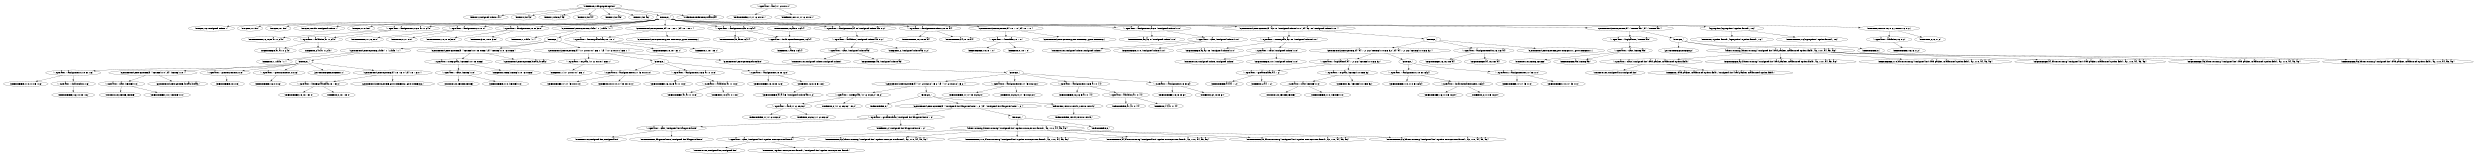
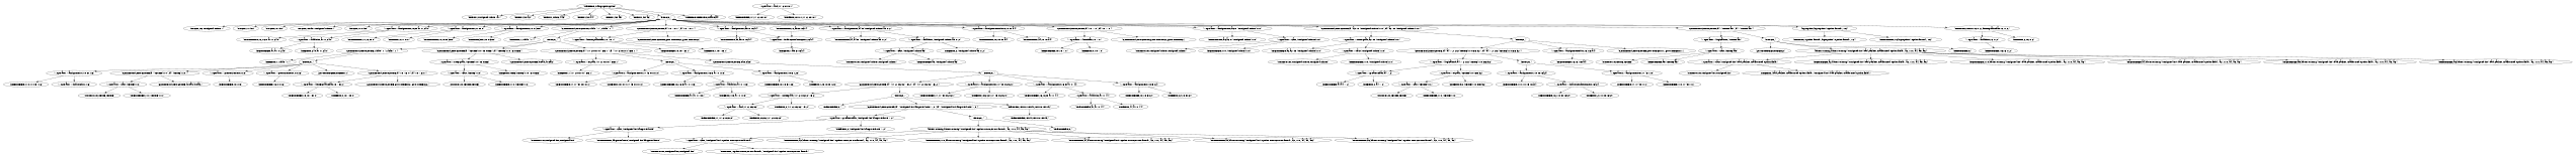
  digraph {
    n1 [label="(METHOD,udhcp_get_option)"]
    n2 [label="(PARAM,unsigned __int8 *a1)"]
    n3 [label="(PARAM,int a2)"]
    n4 [label="(PARAM,__int64 a3)"]
    n5 [label="(PARAM,int a4)"]
    n6 [label="(PARAM,int a5)"]
    n7 [label="(PARAM,int a6)"]
    n8 [label="(BLOCK,,)"]
    n9 [label="(METHOD_RETURN,__fastcall)"]
    n10 [label="(LOCAL,v6: unsigned __int8 *)"]
    n11 [label="(LOCAL,v7: int)"]
    n12 [label="(LOCAL,v8: int)"]
    n13 [label="(LOCAL,result: unsigned __int8 *)"]
    n14 [label="(LOCAL,v10: int)"]
    n15 [label="(<operator>.assignment,v6 = a1 + 240)"]
    n16 [label="(<operator>.assignment,v7 = 0)"]
    n17 [label="(<operator>.assignment,v8 = 388)"]
    n18 [label="(CONTROL_STRUCTURE,while ( 1 ),while ( 1 ))"]
    n19 [label="(CONTROL_STRUCTURE,if ( v8 <= 1 ),if ( v8 <= 1 ))"]
    n20 [label="(<operator>.assignment,a5 = v6[1])"]
    n21 [label="(<operator>.assignment,a4 = (unsigned __int8)a5 + 2)"]
    n22 [label="(<operator>.assignmentMinus,v8 -= a4)"]
    n23 [label="(CONTROL_STRUCTURE,if ( v8 < 0 ),if ( v8 < 0 ))"]
    n24 [label="(<operator>.assignment,a6 = (unsigned __int8)v10)"]
    n25 [label="(CONTROL_STRUCTURE,if ( a2 != (unsigned __int8)v10 ),if ( a2 != (unsigned __int8)v10 ))"]
    n26 [label="(CONTROL_STRUCTURE,if ( !(_BYTE)a5 ),if ( !(_BYTE)a5 ))"]
    n27 [label="(log_option,log_option(\"option found\", v6))"]
-   n28 [label="(RETURN,return v6 + 2;,return v6 + 2;)"]
+   n28 [label="(RETURN,return v6 + 2;,lessEqualsThan v6 + 2;)"]
    n29 [label="(IDENTIFIER,v6,v6 = a1 + 240)"]
    n30 [label="(<operator>.addition,a1 + 240)"]
    n31 [label="(IDENTIFIER,v7,v6 = 0)"]
    n32 [label="(LITERAL,0,v7 = 0)"]
    n33 [label="(IDENTIFIER,v8,v8 = 388)"]
    n34 [label="(LITERAL,388,v8 = 388)"]
    n35 [label="(LITERAL,1,while ( 1 ))"]
    n36 [label="(BLOCK,,)"]
    n37 [label="(<operator>.lessEqualsThan,v8 <= 1)"]
    n38 [label="(CONTROL_STRUCTURE,goto LABEL_2;,goto LABEL_2;)"]
    n39 [label="(IDENTIFIER,a5,a5 = v6[1])"]
    n40 [label="(<operator>.indirectIndexAccess,v6[1])"]
    n41 [label="(IDENTIFIER,a4,a4 = (unsigned __int8)a5 + 2)"]
    n42 [label="(<operator>.addition,(unsigned __int8)a5 + 2)"]
    n43 [label="(IDENTIFIER,v8,v8 -= a4)"]
    n44 [label="(IDENTIFIER,a4,v8 -= a4)"]
    n45 [label="(<operator>.lessThan,v8 < 0)"]
    n46 [label="(CONTROL_STRUCTURE,goto LABEL_2;,goto LABEL_2;)"]
    n47 [label="(IDENTIFIER,a6,a6 = (unsigned __int8)v10)"]
    n48 [label="(<operator>.cast,(unsigned __int8)v10)"]
    n49 [label="(<operator>.notEquals,a2 != (unsigned __int8)v10)"]
    n50 [label="(BLOCK,,)"]
    n51 [label="(<operator>.logicalNot,!(_BYTE)a5)"]
    n52 [label="(BLOCK,,)"]
    n53 [label="(LITERAL,\"option found\",log_option(\"option found\", v6))"]
    n54 [label="(IDENTIFIER,v6,log_option(\"option found\", v6))"]
    n55 [label="(<operator>.addition,v6 + 2)"]
    n56 [label="(LITERAL,2,v6 + 2)"]
    n57 [label="(IDENTIFIER,a1,a1 + 240)"]
    n58 [label="(LITERAL,240,a1 + 240)"]
    n59 [label="(CONTROL_STRUCTURE,while ( 1 ),while ( 1 ))"]
    n60 [label="(CONTROL_STRUCTURE,if ( (_BYTE)v10 != 0xFF ),if ( (_BYTE)v10 != 0xFF ))"]
    n61 [label="(CONTROL_STRUCTURE,if ( (v7 & 0x101) == 1 ),if ( (v7 & 0x101) == 1 ))"]
    n62 [label="(LITERAL,1,while ( 1 ))"]
    n63 [label="(BLOCK,,)"]
    n64 [label="(<operator>.notEquals,(_BYTE)v10 != 0xFF)"]
    n65 [label="(CONTROL_STRUCTURE,break;,break;)"]
    n66 [label="(<operator>.equals,(v7 & 0x101) == 1)"]
    n67 [label="(BLOCK,,)"]
    n68 [label="(CONTROL_STRUCTURE,else,else)"]
    n69 [label="(<operator>.assignment,v10 = *v6)"]
    n70 [label="(CONTROL_STRUCTURE,if ( (_BYTE)v10 ),if ( (_BYTE)v10 ))"]
    n71 [label="(<operator>.preDecrement,--v8)"]
    n72 [label="(<operator>.preIncrement,++v6)"]
    n73 [label="(JUMP_TARGET,LABEL_11)"]
    n74 [label="(CONTROL_STRUCTURE,if ( v8 <= 0 ),if ( v8 <= 0 ))"]
    n75 [label="(IDENTIFIER,v10,v10 = *v6)"]
    n76 [label="(<operator>.indirection,*v6)"]
    n77 [label="(<operator>.cast,(_BYTE)v10)"]
    n78 [label="(CONTROL_STRUCTURE,break;,break;)"]
    n79 [label="(IDENTIFIER,v8,--v8)"]
    n80 [label="(IDENTIFIER,v6,++v6)"]
    n81 [label="(<operator>.lessEqualsThan,v8 <= 0)"]
    n82 [label="(CONTROL_STRUCTURE,goto LABEL_2;,goto LABEL_2;)"]
-   n83 [label="(IDENTIFIER,v6,v10 = *v6)"]
    n84 [label="(UNKNOWN,_BYTE,_BYTE)"]
    n85 [label="(IDENTIFIER,v10,(_BYTE)v10)"]
    n86 [label="(IDENTIFIER,v8,v8 <= 0)"]
    n87 [label="(LITERAL,0,v8 <= 0)"]
    n88 [label="(<operator>.cast,(_BYTE)v10)"]
    n89 [label="(LITERAL,0xFF,(_BYTE)v10 != 0xFF)"]
    n90 [label="(UNKNOWN,_BYTE,_BYTE)"]
    n91 [label="(IDENTIFIER,v10,(_BYTE)v10)"]
    n92 [label="(LITERAL,1,(v7 & 0x101) == 1)"]
    n93 [label="(<operators>.assignmentOr,v7 |= 0x101u)"]
    n94 [label="(<operator>.assignment,v6 = a1 + 108)"]
    n95 [label="(<operator>.assignment,v8 = 128)"]
    n96 [label="(BLOCK,,)"]
    n97 [label="(<operator>.and,v7 & 0x101)"]
    n98 [label="(IDENTIFIER,v7,v7 & 0x101)"]
    n99 [label="(LITERAL,0x101,v7 & 0x101)"]
    n100 [label="(IDENTIFIER,v7,v7 |= 0x101u)"]
    n101 [label="(LITERAL,0x101u,v7 |= 0x101u)"]
    n102 [label="(IDENTIFIER,v6,v6 = a1 + 108)"]
    n103 [label="(<operator>.addition,a1 + 108)"]
    n104 [label="(IDENTIFIER,v8,v8 = 128)"]
    n105 [label="(LITERAL,128,v8 = 128)"]
    n106 [label="(IDENTIFIER,a1,a1 + 108)"]
    n107 [label="(LITERAL,108,a1 + 108)"]
    n108 [label="(CONTROL_STRUCTURE,if ( (v7 & 0x202) != 2 ),if ( (v7 & 0x202) != 2 ))"]
    n109 [label="(<operators>.assignmentOr,v7 |= 0x202u)"]
    n110 [label="(<operator>.assignment,v6 = a1 + 44)"]
    n111 [label="(<operator>.assignment,v8 = 64)"]
    n112 [label="(<operator>.notEquals,(v7 & 0x202) != 2)"]
    n113 [label="(BLOCK,,)"]
    n114 [label="(IDENTIFIER,v7,v7 |= 0x202u)"]
    n115 [label="(LITERAL,0x202u,v7 |= 0x202u)"]
    n116 [label="(IDENTIFIER,v6,v6 = a1 + 44)"]
    n117 [label="(<operator>.addition,a1 + 44)"]
    n118 [label="(IDENTIFIER,v8,v8 = 64)"]
    n119 [label="(LITERAL,64,v8 = 64)"]
    n120 [label="(<operator>.and,v7 & 0x202)"]
    n121 [label="(LITERAL,2,(v7 & 0x202) != 2)"]
    n122 [label="(IDENTIFIER,L,)"]
    n123 [label="(CONTROL_STRUCTURE,if ( (unsigned int)dhcp_verbose > 2 ),if ( (unsigned int)dhcp_verbose > 2 ))"]
    n124 [label="(RETURN,return result;,return result;)"]
    n125 [label="(IDENTIFIER,v7,v7 & 0x202)"]
    n126 [label="(LITERAL,0x202,v7 & 0x202)"]
    n127 [label="(<operator>.greaterThan,(unsigned int)dhcp_verbose > 2)"]
    n128 [label="(BLOCK,,)"]
    n129 [label="(IDENTIFIER,result,return result;)"]
    n130 [label="(<operator>.cast,(unsigned int)dhcp_verbose)"]
    n131 [label="(LITERAL,2,(unsigned int)dhcp_verbose > 2)"]
    n132 [label="(bb_error_msg,bb_error_msg((unsigned int)\"option 0x%02x not found\", a2, v10, a4, a5, a6))"]
    n133 [label="(IDENTIFIER,L,)"]
    n134 [label="(UNKNOWN,unsigned int,unsigned int)"]
    n135 [label="(IDENTIFIER,dhcp_verbose,(unsigned int)dhcp_verbose)"]
    n136 [label="(<operator>.cast,(unsigned int)\"option 0x%02x not found\")"]
    n137 [label="(IDENTIFIER,a2,bb_error_msg((unsigned int)\"option 0x%02x not found\", a2, v10, a4, a5, a6))"]
    n138 [label="(IDENTIFIER,v10,bb_error_msg((unsigned int)\"option 0x%02x not found\", a2, v10, a4, a5, a6))"]
    n139 [label="(IDENTIFIER,a4,bb_error_msg((unsigned int)\"option 0x%02x not found\", a2, v10, a4, a5, a6))"]
    n140 [label="(IDENTIFIER,a5,bb_error_msg((unsigned int)\"option 0x%02x not found\", a2, v10, a4, a5, a6))"]
    n141 [label="(IDENTIFIER,a6,bb_error_msg((unsigned int)\"option 0x%02x not found\", a2, v10, a4, a5, a6))"]
    n142 [label="(UNKNOWN,unsigned int,unsigned int)"]
    n143 [label="(LITERAL,\"option 0x%02x not found\",(unsigned int)\"option 0x%02x not found\")"]
    n144 [label="(IDENTIFIER,a1,a1 + 44)"]
    n145 [label="(LITERAL,44,a1 + 44)"]
    n146 [label="(IDENTIFIER,v8,v8 <= 1)"]
    n147 [label="(LITERAL,1,v8 <= 1)"]
    n148 [label="(LITERAL,1,a5 = v6[1])"]
    n149 [label="(IDENTIFIER,v6,a5 = v6[1])"]
    n150 [label="(<operator>.cast,(unsigned __int8)a5)"]
    n151 [label="(LITERAL,2,(unsigned __int8)a5 + 2)"]
    n152 [label="(UNKNOWN,unsigned __int8,unsigned __int8)"]
    n153 [label="(IDENTIFIER,a5,(unsigned __int8)a5)"]
    n154 [label="(IDENTIFIER,v8,v8 < 0)"]
    n155 [label="(LITERAL,0,v8 < 0)"]
    n156 [label="(UNKNOWN,unsigned __int8,unsigned __int8)"]
    n157 [label="(IDENTIFIER,v10,(unsigned __int8)v10)"]
    n158 [label="(IDENTIFIER,a2,a2 != (unsigned __int8)v10)"]
    n159 [label="(<operator>.cast,(unsigned __int8)v10)"]
    n160 [label="(CONTROL_STRUCTURE,if ( a4 > 2 && (_BYTE)v10 == 52 ),if ( a4 > 2 && (_BYTE)v10 == 52 ))"]
    n161 [label="(<operator>.assignmentPlus,v6 += a4)"]
    n162 [label="(CONTROL_STRUCTURE,goto LABEL_11;,goto LABEL_11;)"]
    n163 [label="(UNKNOWN,unsigned __int8,unsigned __int8)"]
    n164 [label="(IDENTIFIER,v10,(unsigned __int8)v10)"]
    n165 [label="(<operator>.logicalAnd,a4 > 2 && (_BYTE)v10 == 52)"]
    n166 [label="(BLOCK,,)"]
    n167 [label="(IDENTIFIER,v6,v6 += a4)"]
-   n168 [label="(IDENTIFIER,a4,v6 += a4)"]
    n169 [label="(<operator>.greaterThan,a4 > 2)"]
    n170 [label="(<operator>.equals,(_BYTE)v10 == 52)"]
    n171 [label="(<operator>.assignment,v10 = v6[2])"]
    n172 [label="(<operators>.assignmentOr,v7 |= v10)"]
    n173 [label="(IDENTIFIER,a4,a4 > 2)"]
    n174 [label="(LITERAL,2,a4 > 2)"]
    n175 [label="(<operator>.cast,(_BYTE)v10)"]
    n176 [label="(LITERAL,52,(_BYTE)v10 == 52)"]
    n177 [label="(UNKNOWN,_BYTE,_BYTE)"]
    n178 [label="(IDENTIFIER,v10,(_BYTE)v10)"]
    n179 [label="(IDENTIFIER,v10,v10 = v6[2])"]
    n180 [label="(<operator>.indirectIndexAccess,v6[2])"]
    n181 [label="(IDENTIFIER,v7,v7 |= v10)"]
    n182 [label="(IDENTIFIER,v10,v7 |= v10)"]
    n183 [label="(IDENTIFIER,v6,v10 = v6[2])"]
    n184 [label="(LITERAL,2,v10 = v6[2])"]
    n185 [label="(<operator>.cast,(_BYTE)a5)"]
    n186 [label="(JUMP_TARGET,LABEL_2)"]
    n187 [label="(bb_error_msg,bb_error_msg((unsigned int)\"bad packet, malformed option field\", a2, v10, a4, a5, a6))"]
    n188 [label="(IDENTIFIER,L,)"]
    n189 [label="(UNKNOWN,_BYTE,_BYTE)"]
    n190 [label="(IDENTIFIER,a5,(_BYTE)a5)"]
    n191 [label="(<operator>.cast,(unsigned int)\"bad packet, malformed option field\")"]
    n192 [label="(IDENTIFIER,a2,bb_error_msg((unsigned int)\"bad packet, malformed option field\", a2, v10, a4, a5, a6))"]
    n193 [label="(IDENTIFIER,v10,bb_error_msg((unsigned int)\"bad packet, malformed option field\", a2, v10, a4, a5, a6))"]
    n194 [label="(IDENTIFIER,a4,bb_error_msg((unsigned int)\"bad packet, malformed option field\", a2, v10, a4, a5, a6))"]
    n195 [label="(IDENTIFIER,a5,bb_error_msg((unsigned int)\"bad packet, malformed option field\", a2, v10, a4, a5, a6))"]
    n196 [label="(IDENTIFIER,a6,bb_error_msg((unsigned int)\"bad packet, malformed option field\", a2, v10, a4, a5, a6))"]
    n197 [label="(UNKNOWN,unsigned int,unsigned int)"]
    n198 [label="(LITERAL,\"bad packet, malformed option field\",(unsigned int)\"bad packet, malformed option field\")"]
    n199 [label="(IDENTIFIER,v6,v6 + 2)"]
    n1 -> n2
    n1 -> n3
    n1 -> n4
    n1 -> n5
    n1 -> n6
    n1 -> n7
    n1 -> n8
    n1 -> n9
    n8 -> n10
    n8 -> n11
    n8 -> n12
    n8 -> n13
    n8 -> n14
    n8 -> n15
    n8 -> n16
    n8 -> n17
    n8 -> n18
    n8 -> n19
    n8 -> n20
    n8 -> n21
    n8 -> n22
    n8 -> n23
    n8 -> n24
    n8 -> n25
    n8 -> n26
    n8 -> n27
    n8 -> n28
    n15 -> n29
    n15 -> n30
    n16 -> n31
    n16 -> n32
    n17 -> n33
    n17 -> n34
    n18 -> n35
    n18 -> n36
    n19 -> n37
    n19 -> n38
    n20 -> n39
    n20 -> n40
-   n105 -> n41
+   n21 -> n41
    n21 -> n42
    n22 -> n43
    n22 -> n44
    n23 -> n45
    n23 -> n46
    n24 -> n47
    n24 -> n48
    n25 -> n49
    n25 -> n50
    n26 -> n51
    n26 -> n52
    n27 -> n53
    n27 -> n54
    n28 -> n55
    n28 -> n56
    n30 -> n57
    n30 -> n58
    n36 -> n59
    n36 -> n60
    n36 -> n61
    n37 -> n146
    n37 -> n147
    n40 -> n148
    n42 -> n150
    n42 -> n151
    n45 -> n154
    n45 -> n155
    n48 -> n156
    n48 -> n157
    n49 -> n158
    n49 -> n159
    n50 -> n160
    n50 -> n161
    n50 -> n162
    n51 -> n185
    n52 -> n186
    n52 -> n187
    n52 -> n188
    n55 -> n199
    n59 -> n62
    n59 -> n63
    n60 -> n64
    n60 -> n65
    n61 -> n66
    n61 -> n67
    n61 -> n68
    n63 -> n69
    n63 -> n70
    n63 -> n71
    n63 -> n72
    n63 -> n73
    n63 -> n74
    n64 -> n88
    n64 -> n89
    n66 -> n92
    n67 -> n93
    n67 -> n94
    n67 -> n95
    n68 -> n96
    n69 -> n75
    n69 -> n76
    n70 -> n77
    n70 -> n78
    n71 -> n79
    n72 -> n80
    n74 -> n81
    n74 -> n82
-   n76 -> n83
    n77 -> n84
    n77 -> n85
    n81 -> n86
    n81 -> n87
    n88 -> n90
    n88 -> n91
    n93 -> n100
    n93 -> n101
    n94 -> n102
    n94 -> n103
    n95 -> n104
    n95 -> n105
    n96 -> n108
    n96 -> n109
    n96 -> n110
    n96 -> n111
    n97 -> n98
    n97 -> n99
    n103 -> n106
    n103 -> n107
    n108 -> n112
    n108 -> n113
    n109 -> n114
    n109 -> n115
    n110 -> n116
    n110 -> n117
    n111 -> n118
    n111 -> n119
    n112 -> n120
    n112 -> n121
    n113 -> n122
    n113 -> n123
    n113 -> n124
    n117 -> n144
    n117 -> n145
    n120 -> n125
    n120 -> n126
    n123 -> n127
    n123 -> n128
    n124 -> n129
    n127 -> n130
    n127 -> n131
    n128 -> n132
    n128 -> n133
    n130 -> n134
    n130 -> n135
    n132 -> n136
    n132 -> n137
    n132 -> n138
    n132 -> n139
    n132 -> n140
    n132 -> n141
    n136 -> n142
    n136 -> n143
    n149 -> n40
    n150 -> n152
    n150 -> n153
    n159 -> n163
    n159 -> n164
    n160 -> n165
    n160 -> n166
    n161 -> n167
-   n161 -> n168
    n165 -> n169
    n165 -> n170
    n166 -> n171
    n166 -> n172
    n169 -> n173
    n169 -> n174
    n170 -> n175
    n170 -> n176
    n171 -> n179
    n171 -> n180
    n172 -> n181
    n172 -> n182
    n175 -> n177
    n175 -> n178
    n180 -> n183
    n180 -> n184
    n185 -> n189
    n185 -> n190
    n187 -> n191
    n187 -> n192
    n187 -> n193
    n187 -> n194
    n187 -> n195
    n187 -> n196
    n191 -> n197
    n191 -> n198
  }
